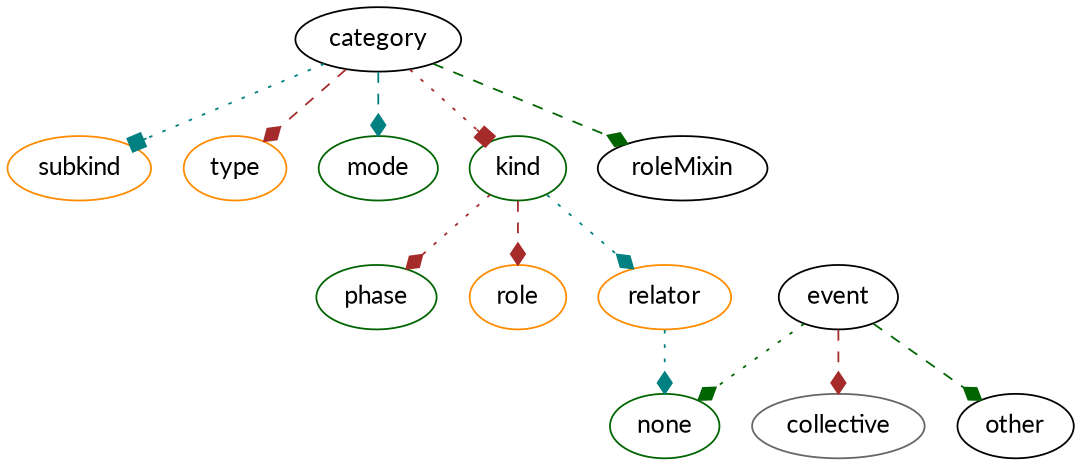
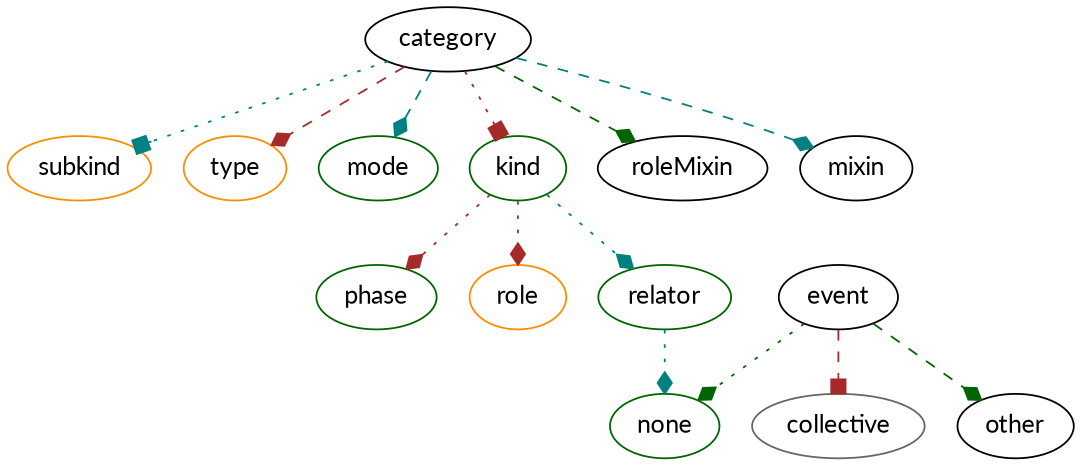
  strict digraph {
    fontname=Lato
    node [color=black fontname=Lato]
    edge [arrowhead=diamond color=teal fontname=Lato style=dashed]
    category
    subkind [color=darkorange]
    type [color=darkorange]
    mode [color=darkgreen]
    kind [color=darkgreen]
    roleMixin
+   mixin
    phase [color=darkgreen]
    role [color=darkorange]
-   relator [color=darkorange]
+   relator [color=darkgreen]
    none [color=darkgreen]
    event
    collective [color=gray40]
    other
    category -> subkind [arrowhead=box style=dotted]
    category -> type [color=brown]
    category -> mode
    category -> kind [arrowhead=box color=brown style=dotted]
    category -> roleMixin [color=darkgreen]
+   category -> mixin
    kind -> phase [color=brown style=dotted]
-   kind -> role [color=brown]
+   kind -> role [color=brown style=dotted]
    kind -> relator [style=dotted]
    relator -> none [style=dotted]
    event -> none [color=darkgreen style=dotted]
-   event -> collective [color=brown]
+   event -> collective [arrowhead=box color=brown]
    event -> other [color=darkgreen]
  }
